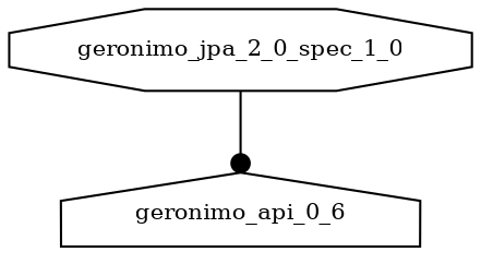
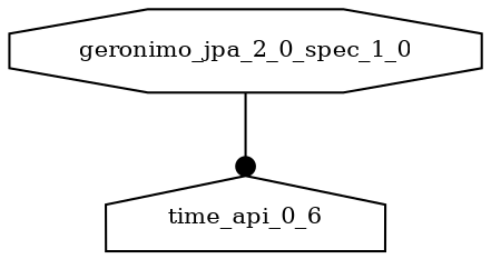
  digraph {
    node [fontsize=10.0]
    geronimo_jpa_2_0_spec_1_0 [shape=octagon]
-   time_api_0_6 [shape=house label=geronimo_api_0_6]
+   time_api_0_6 [shape=house]
    geronimo_jpa_2_0_spec_1_0 -> time_api_0_6 [arrowhead=dot]
  }
